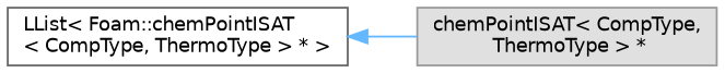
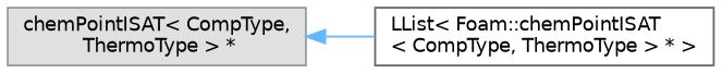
  digraph {
    rankdir=LR
    node [fontname=Helvetica fontsize=10 shape=box style=filled]
    n1 [color=grey60 fillcolor="#E0E0E0" height=0.2 label="chemPointISAT\< CompType,\l ThermoType \> *" width=0.4]
    n2 [color=grey40 fillcolor=white height=0.2 label="LList\< Foam::chemPointISAT\l\< CompType, ThermoType \> * \>" width=0.4]
-   n2 -> n1 [color=steelblue1 dir=back fontname=Helvetica fontsize=10 labelfontname=Helvetica labelfontsize=10 style=solid]
+   n1 -> n2 [color=steelblue1 dir=back fontname=Helvetica fontsize=10 labelfontname=Helvetica labelfontsize=10 style=solid]
  }
